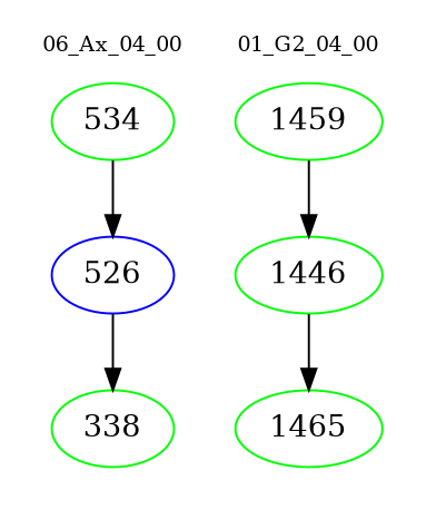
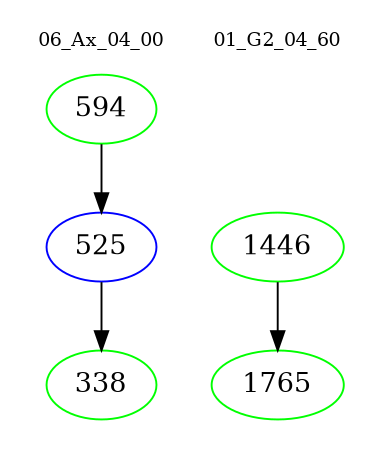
  digraph {
    node [color=green]
    edge [color=black]
-   n1 [label=534]
-   n2 [color=blue label=526]
+   n1 [label=594]
+   n2 [color=blue label=525]
    n3 [label=338]
-   n4 [label=1459]
    n5 [label=1446]
-   n6 [label=1465]
+   n6 [label=1765]
    subgraph cluster_1 {
      color=white
      fontsize=10
      label="06_Ax_04_00"
      n1
      n2
      n3
    }
    subgraph cluster_2 {
      color=white
      fontsize=10
-     label="01_G2_04_00"
-     n4
+     label="01_G2_04_60"
      n5
      n6
    }
    n1 -> n2
    n2 -> n3
-   n4 -> n5
    n5 -> n6
  }
